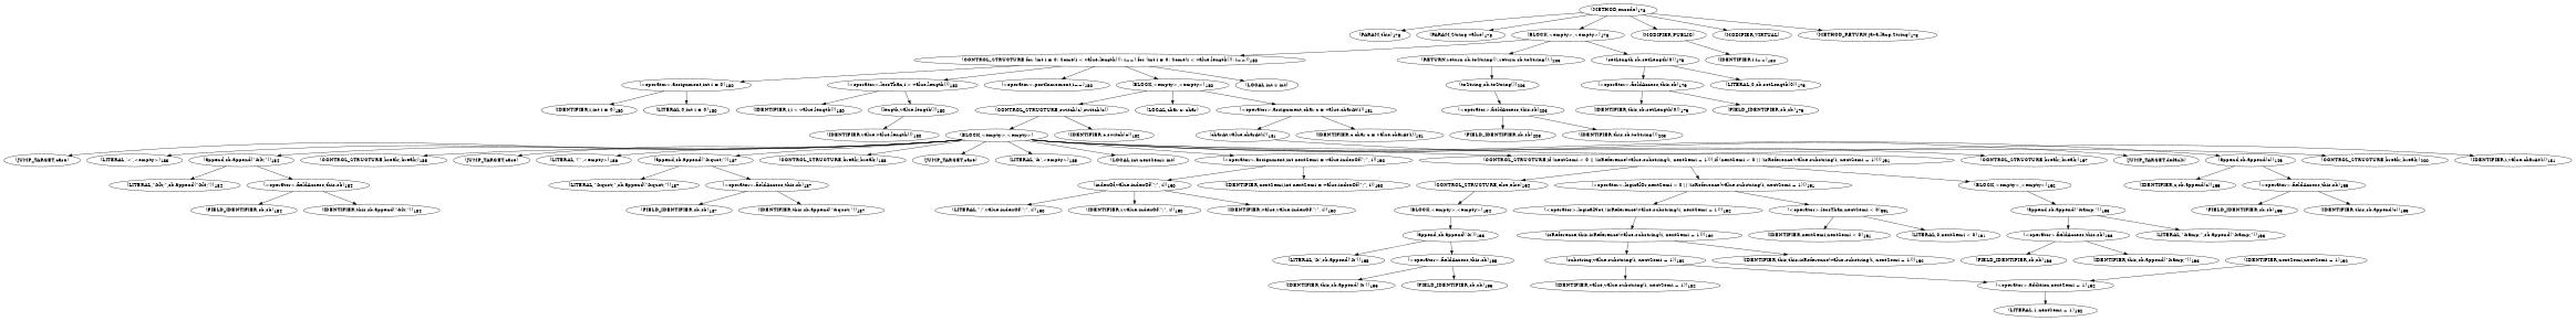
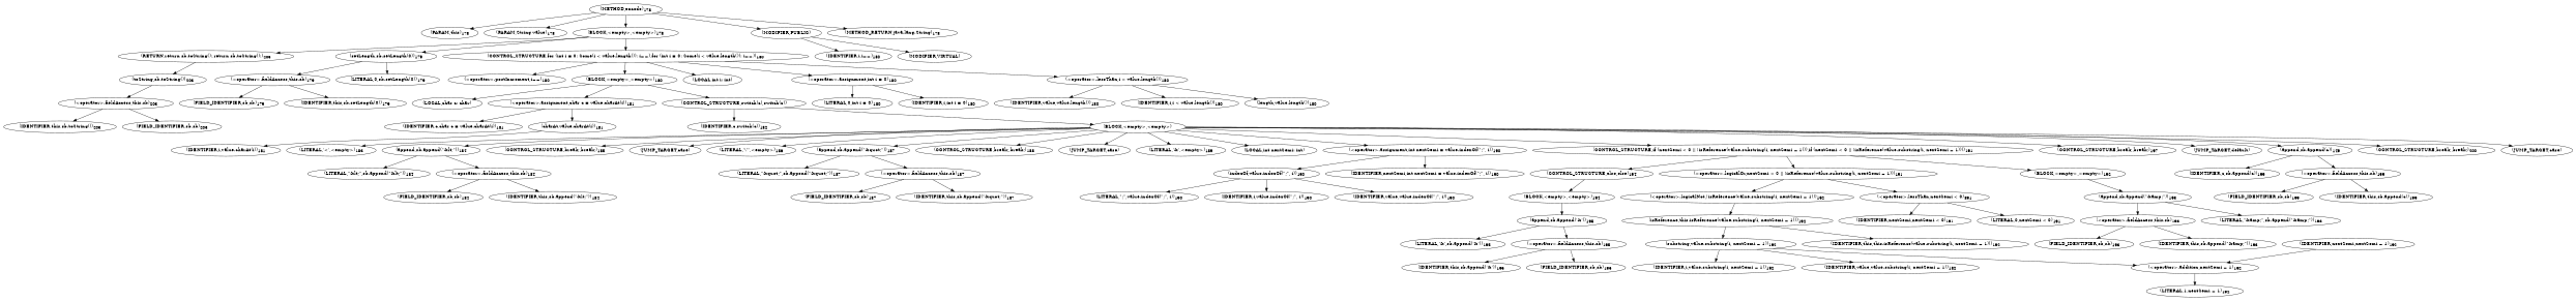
  digraph {
    n1 [label=<(METHOD,encode)<SUB>178</SUB>>]
    n2 [label=<(PARAM,this)<SUB>178</SUB>>]
    n3 [label=<(PARAM,String value)<SUB>178</SUB>>]
    n4 [label=<(BLOCK,&lt;empty&gt;,&lt;empty&gt;)<SUB>178</SUB>>]
    n5 [label=<(MODIFIER,PUBLIC)>]
    n6 [label=<(MODIFIER,VIRTUAL)>]
    n7 [label=<(METHOD_RETURN,java.lang.String)<SUB>178</SUB>>]
    n8 [label=<(setLength,sb.setLength(0))<SUB>179</SUB>>]
    n9 [label=<(CONTROL_STRUCTURE,for (int i = 0; Some(i &lt; value.length()); i++),for (int i = 0; Some(i &lt; value.length()); i++))<SUB>180</SUB>>]
    n10 [label=<(RETURN,return sb.toString();,return sb.toString();)<SUB>203</SUB>>]
    n11 [label=<(IDENTIFIER,i,i++)<SUB>180</SUB>>]
    n12 [label=<(&lt;operator&gt;.fieldAccess,this.sb)<SUB>179</SUB>>]
    n13 [label=<(LITERAL,0,sb.setLength(0))<SUB>179</SUB>>]
    n14 [label=<(LOCAL,int i: int)>]
    n15 [label=<(&lt;operator&gt;.assignment,int i = 0)<SUB>180</SUB>>]
    n16 [label=<(&lt;operator&gt;.lessThan,i &lt; value.length())<SUB>180</SUB>>]
    n17 [label=<(&lt;operator&gt;.postIncrement,i++)<SUB>180</SUB>>]
    n18 [label=<(BLOCK,&lt;empty&gt;,&lt;empty&gt;)<SUB>180</SUB>>]
    n19 [label=<(toString,sb.toString())<SUB>203</SUB>>]
    n20 [label=<(IDENTIFIER,this,sb.setLength(0))<SUB>179</SUB>>]
    n21 [label=<(FIELD_IDENTIFIER,sb,sb)<SUB>179</SUB>>]
    n22 [label=<(IDENTIFIER,i,int i = 0)<SUB>180</SUB>>]
    n23 [label=<(LITERAL,0,int i = 0)<SUB>180</SUB>>]
    n24 [label=<(IDENTIFIER,i,i &lt; value.length())<SUB>180</SUB>>]
    n25 [label=<(length,value.length())<SUB>180</SUB>>]
    n26 [label=<(LOCAL,char c: char)>]
    n27 [label=<(&lt;operator&gt;.assignment,char c = value.charAt(i))<SUB>181</SUB>>]
    n28 [label=<(CONTROL_STRUCTURE,switch(c),switch(c))>]
    n29 [label=<(IDENTIFIER,value,value.length())<SUB>180</SUB>>]
    n30 [label=<(IDENTIFIER,c,char c = value.charAt(i))<SUB>181</SUB>>]
    n31 [label=<(charAt,value.charAt(i))<SUB>181</SUB>>]
    n32 [label=<(IDENTIFIER,c,switch(c))<SUB>182</SUB>>]
    n33 [label=<(BLOCK,&lt;empty&gt;,&lt;empty&gt;)>]
    n34 [label=<(IDENTIFIER,i,value.charAt(i))<SUB>181</SUB>>]
    n35 [label=<(JUMP_TARGET,case)>]
    n36 [label=<(LITERAL,'&lt;',&lt;empty&gt;)<SUB>183</SUB>>]
    n37 [label=<(append,sb.append(&quot;&amp;lt;&quot;))<SUB>184</SUB>>]
    n38 [label=<(CONTROL_STRUCTURE,break;,break;)<SUB>185</SUB>>]
    n39 [label=<(JUMP_TARGET,case)>]
    n40 [label=<(LITERAL,'\&quot;',&lt;empty&gt;)<SUB>186</SUB>>]
    n41 [label=<(append,sb.append(&quot;&amp;quot;&quot;))<SUB>187</SUB>>]
    n42 [label=<(CONTROL_STRUCTURE,break;,break;)<SUB>188</SUB>>]
    n43 [label=<(JUMP_TARGET,case)>]
    n44 [label=<(LITERAL,'&amp;',&lt;empty&gt;)<SUB>189</SUB>>]
    n45 [label=<(LOCAL,int nextSemi: int)>]
    n46 [label=<(&lt;operator&gt;.assignment,int nextSemi = value.indexOf(&quot;;&quot;, i))<SUB>190</SUB>>]
    n47 [label=<(CONTROL_STRUCTURE,if (nextSemi &lt; 0 || !isReference(value.substring(i, nextSemi + 1))),if (nextSemi &lt; 0 || !isReference(value.substring(i, nextSemi + 1))))<SUB>191</SUB>>]
    n48 [label=<(CONTROL_STRUCTURE,break;,break;)<SUB>197</SUB>>]
    n49 [label=<(JUMP_TARGET,default)>]
    n50 [label=<(append,sb.append(c))<SUB>149</SUB>>]
    n51 [label=<(CONTROL_STRUCTURE,break;,break;)<SUB>200</SUB>>]
    n52 [label=<(&lt;operator&gt;.fieldAccess,this.sb)<SUB>184</SUB>>]
    n53 [label=<(LITERAL,&quot;&amp;lt;&quot;,sb.append(&quot;&amp;lt;&quot;))<SUB>184</SUB>>]
    n54 [label=<(&lt;operator&gt;.fieldAccess,this.sb)<SUB>187</SUB>>]
    n55 [label=<(LITERAL,&quot;&amp;quot;&quot;,sb.append(&quot;&amp;quot;&quot;))<SUB>187</SUB>>]
    n56 [label=<(IDENTIFIER,nextSemi,int nextSemi = value.indexOf(&quot;;&quot;, i))<SUB>190</SUB>>]
    n57 [label=<(indexOf,value.indexOf(&quot;;&quot;, i))<SUB>190</SUB>>]
    n58 [label=<(&lt;operator&gt;.logicalOr,nextSemi &lt; 0 || !isReference(value.substring(i, nextSemi + 1)))<SUB>191</SUB>>]
    n59 [label=<(BLOCK,&lt;empty&gt;,&lt;empty&gt;)<SUB>192</SUB>>]
    n60 [label=<(CONTROL_STRUCTURE,else,else)<SUB>194</SUB>>]
    n61 [label=<(&lt;operator&gt;.fieldAccess,this.sb)<SUB>199</SUB>>]
    n62 [label=<(IDENTIFIER,c,sb.append(c))<SUB>199</SUB>>]
    n63 [label=<(IDENTIFIER,this,sb.append(&quot;&amp;lt;&quot;))<SUB>184</SUB>>]
    n64 [label=<(FIELD_IDENTIFIER,sb,sb)<SUB>184</SUB>>]
    n65 [label=<(IDENTIFIER,this,sb.append(&quot;&amp;quot;&quot;))<SUB>187</SUB>>]
    n66 [label=<(FIELD_IDENTIFIER,sb,sb)<SUB>187</SUB>>]
    n67 [label=<(IDENTIFIER,value,value.indexOf(&quot;;&quot;, i))<SUB>190</SUB>>]
    n68 [label=<(LITERAL,&quot;;&quot;,value.indexOf(&quot;;&quot;, i))<SUB>190</SUB>>]
    n69 [label=<(IDENTIFIER,i,value.indexOf(&quot;;&quot;, i))<SUB>190</SUB>>]
    n70 [label=<(&lt;operator&gt;.lessThan,nextSemi &lt; 0)<SUB>891</SUB>>]
    n71 [label=<(&lt;operator&gt;.logicalNot,!isReference(value.substring(i, nextSemi + 1)))<SUB>192</SUB>>]
    n72 [label=<(append,sb.append(&quot;&amp;amp;&quot;))<SUB>193</SUB>>]
    n73 [label=<(BLOCK,&lt;empty&gt;,&lt;empty&gt;)<SUB>194</SUB>>]
    n74 [label=<(IDENTIFIER,nextSemi,nextSemi &lt; 0)<SUB>191</SUB>>]
    n75 [label=<(LITERAL,0,nextSemi &lt; 0)<SUB>191</SUB>>]
    n76 [label=<(isReference,this.isReference(value.substring(i, nextSemi + 1)))<SUB>192</SUB>>]
    n77 [label=<(IDENTIFIER,this,this.isReference(value.substring(i, nextSemi + 1)))<SUB>192</SUB>>]
    n78 [label=<(substring,value.substring(i, nextSemi + 1))<SUB>192</SUB>>]
    n79 [label=<(IDENTIFIER,value,value.substring(i, nextSemi + 1))<SUB>182</SUB>>]
+   n80 [label=<(IDENTIFIER,i,value.substring(i, nextSemi + 1))<SUB>192</SUB>>]
    n81 [label=<(&lt;operator&gt;.addition,nextSemi + 1)<SUB>192</SUB>>]
    n82 [label=<(LITERAL,1,nextSemi + 1)<SUB>192</SUB>>]
    n83 [label=<(IDENTIFIER,nextSemi,nextSemi + 1)<SUB>192</SUB>>]
    n84 [label=<(&lt;operator&gt;.fieldAccess,this.sb)<SUB>193</SUB>>]
    n85 [label=<(LITERAL,&quot;&amp;amp;&quot;,sb.append(&quot;&amp;amp;&quot;))<SUB>193</SUB>>]
    n86 [label=<(IDENTIFIER,this,sb.append(&quot;&amp;amp;&quot;))<SUB>193</SUB>>]
    n87 [label=<(FIELD_IDENTIFIER,sb,sb)<SUB>193</SUB>>]
    n88 [label=<(append,sb.append('&amp;'))<SUB>195</SUB>>]
    n89 [label=<(&lt;operator&gt;.fieldAccess,this.sb)<SUB>195</SUB>>]
    n90 [label=<(LITERAL,'&amp;',sb.append('&amp;'))<SUB>195</SUB>>]
    n91 [label=<(IDENTIFIER,this,sb.append('&amp;'))<SUB>195</SUB>>]
    n92 [label=<(FIELD_IDENTIFIER,sb,sb)<SUB>195</SUB>>]
    n93 [label=<(IDENTIFIER,this,sb.append(c))<SUB>199</SUB>>]
    n94 [label=<(FIELD_IDENTIFIER,sb,sb)<SUB>199</SUB>>]
    n95 [label=<(&lt;operator&gt;.fieldAccess,this.sb)<SUB>203</SUB>>]
    n96 [label=<(IDENTIFIER,this,sb.toString())<SUB>203</SUB>>]
    n97 [label=<(FIELD_IDENTIFIER,sb,sb)<SUB>203</SUB>>]
    n1 -> n2
    n1 -> n3
    n1 -> n4
    n1 -> n5
-   n1 -> n6
+   n5 -> n6
    n1 -> n7
    n4 -> n8
    n4 -> n9
    n4 -> n10
    n5 -> n11
    n8 -> n12
    n8 -> n13
    n9 -> n14
    n9 -> n15
    n9 -> n16
    n9 -> n17
    n9 -> n18
    n10 -> n19
    n12 -> n20
    n12 -> n21
    n15 -> n22
    n15 -> n23
    n16 -> n24
    n16 -> n25
    n18 -> n26
    n18 -> n27
    n18 -> n28
    n19 -> n95
-   n25 -> n29
+   n16 -> n29
    n27 -> n30
    n27 -> n31
    n28 -> n32
    n28 -> n33
    n31 -> n34
    n33 -> n35
    n33 -> n36
    n33 -> n37
    n33 -> n38
    n33 -> n39
    n33 -> n40
    n33 -> n41
    n33 -> n42
    n33 -> n43
    n33 -> n44
    n33 -> n45
    n33 -> n46
    n33 -> n47
    n33 -> n48
    n33 -> n49
    n33 -> n50
    n33 -> n51
    n37 -> n52
    n37 -> n53
    n41 -> n54
    n41 -> n55
    n46 -> n56
    n46 -> n57
    n47 -> n58
    n47 -> n59
    n47 -> n60
    n50 -> n61
    n50 -> n62
    n52 -> n63
    n52 -> n64
    n54 -> n65
    n54 -> n66
    n57 -> n67
    n57 -> n68
    n57 -> n69
    n58 -> n70
    n58 -> n71
    n59 -> n72
    n60 -> n73
    n61 -> n93
    n61 -> n94
    n70 -> n74
    n70 -> n75
    n71 -> n76
    n72 -> n84
    n72 -> n85
    n73 -> n88
    n76 -> n77
    n76 -> n78
    n78 -> n79
+   n78 -> n80
    n78 -> n81
    n81 -> n82
    n83 -> n81
    n84 -> n86
    n84 -> n87
    n88 -> n89
    n88 -> n90
    n89 -> n91
    n89 -> n92
    n95 -> n96
    n95 -> n97
  }
